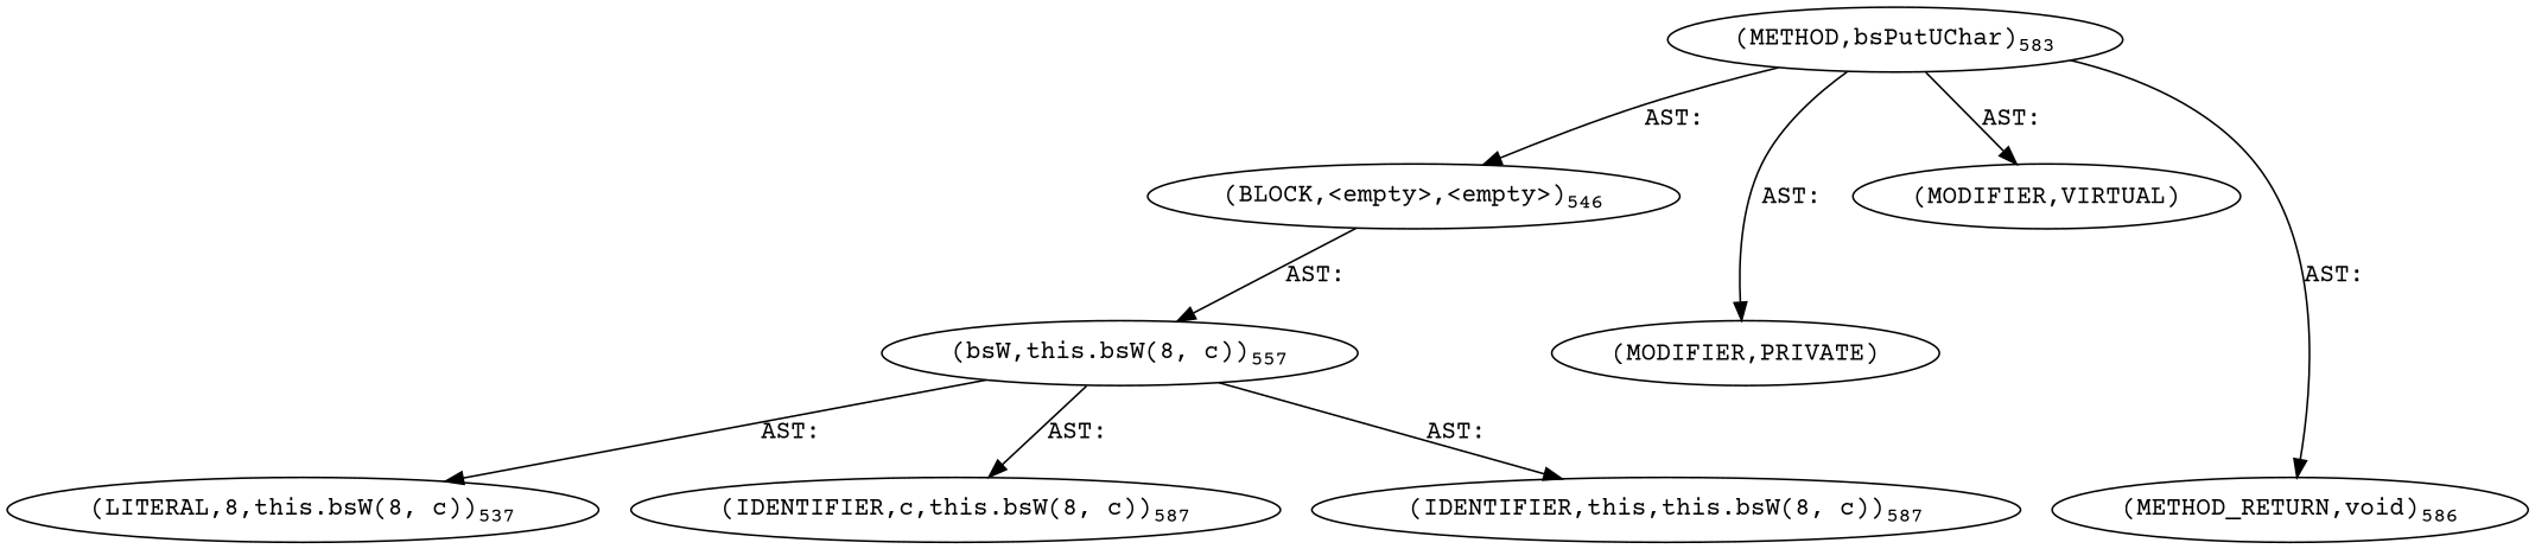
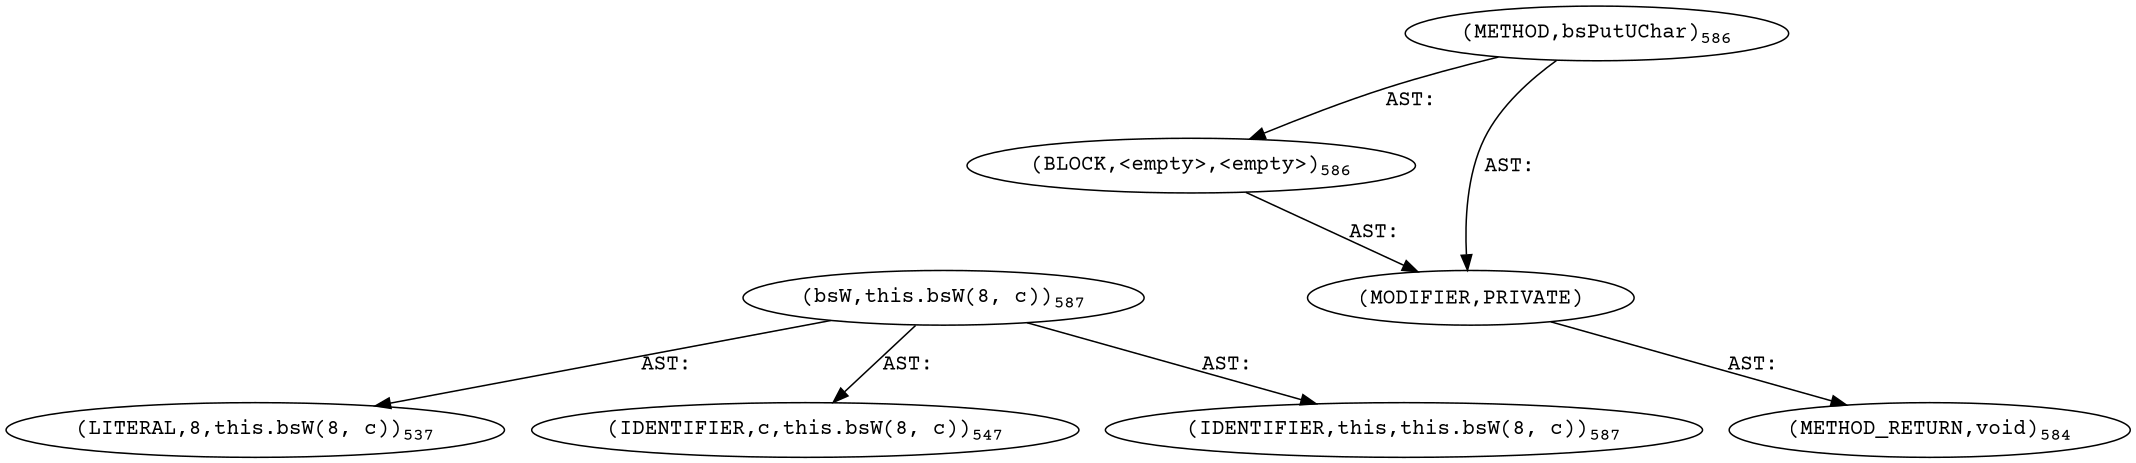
  digraph {
    fontname="Courier Prime"
    node [fontname="Courier Prime"]
    edge [fontname="Courier Prime"]
-   n1 [label=<(METHOD,bsPutUChar)<SUB>583</SUB>>]
-   n2 [label=<(BLOCK,&lt;empty&gt;,&lt;empty&gt;)<SUB>546</SUB>>]
+   n1 [label=<(METHOD,bsPutUChar)<SUB>586</SUB>>]
+   n2 [label=<(BLOCK,&lt;empty&gt;,&lt;empty&gt;)<SUB>586</SUB>>]
    n3 [label=<(MODIFIER,PRIVATE)>]
-   n4 [label=<(MODIFIER,VIRTUAL)>]
-   n5 [label=<(METHOD_RETURN,void)<SUB>586</SUB>>]
-   n6 [label=<(bsW,this.bsW(8, c))<SUB>557</SUB>>]
+   n5 [label=<(METHOD_RETURN,void)<SUB>584</SUB>>]
+   n6 [label=<(bsW,this.bsW(8, c))<SUB>587</SUB>>]
    n7 [label=<(IDENTIFIER,this,this.bsW(8, c))<SUB>587</SUB>>]
    n8 [label=<(LITERAL,8,this.bsW(8, c))<SUB>537</SUB>>]
-   n9 [label=<(IDENTIFIER,c,this.bsW(8, c))<SUB>587</SUB>>]
+   n9 [label=<(IDENTIFIER,c,this.bsW(8, c))<SUB>547</SUB>>]
    n1 -> n2 [label="AST: "]
    n1 -> n3 [label="AST: "]
-   n1 -> n4 [label="AST: "]
-   n1 -> n5 [label="AST: "]
-   n2 -> n6 [label="AST: "]
+   n3 -> n5 [label="AST: "]
+   n2 -> n3 [label="AST: "]
    n6 -> n7 [label="AST: "]
    n6 -> n8 [label="AST: "]
    n6 -> n9 [label="AST: "]
  }
